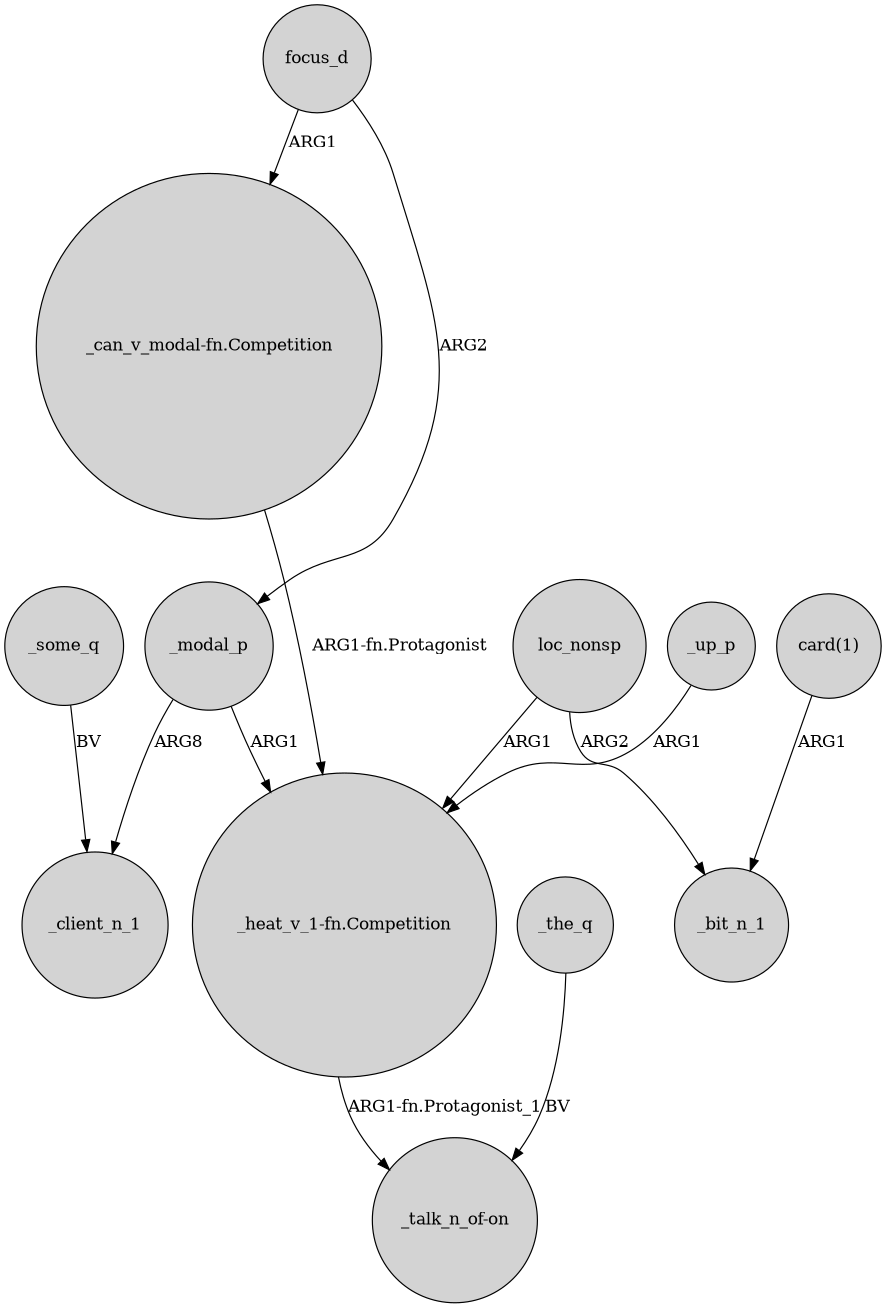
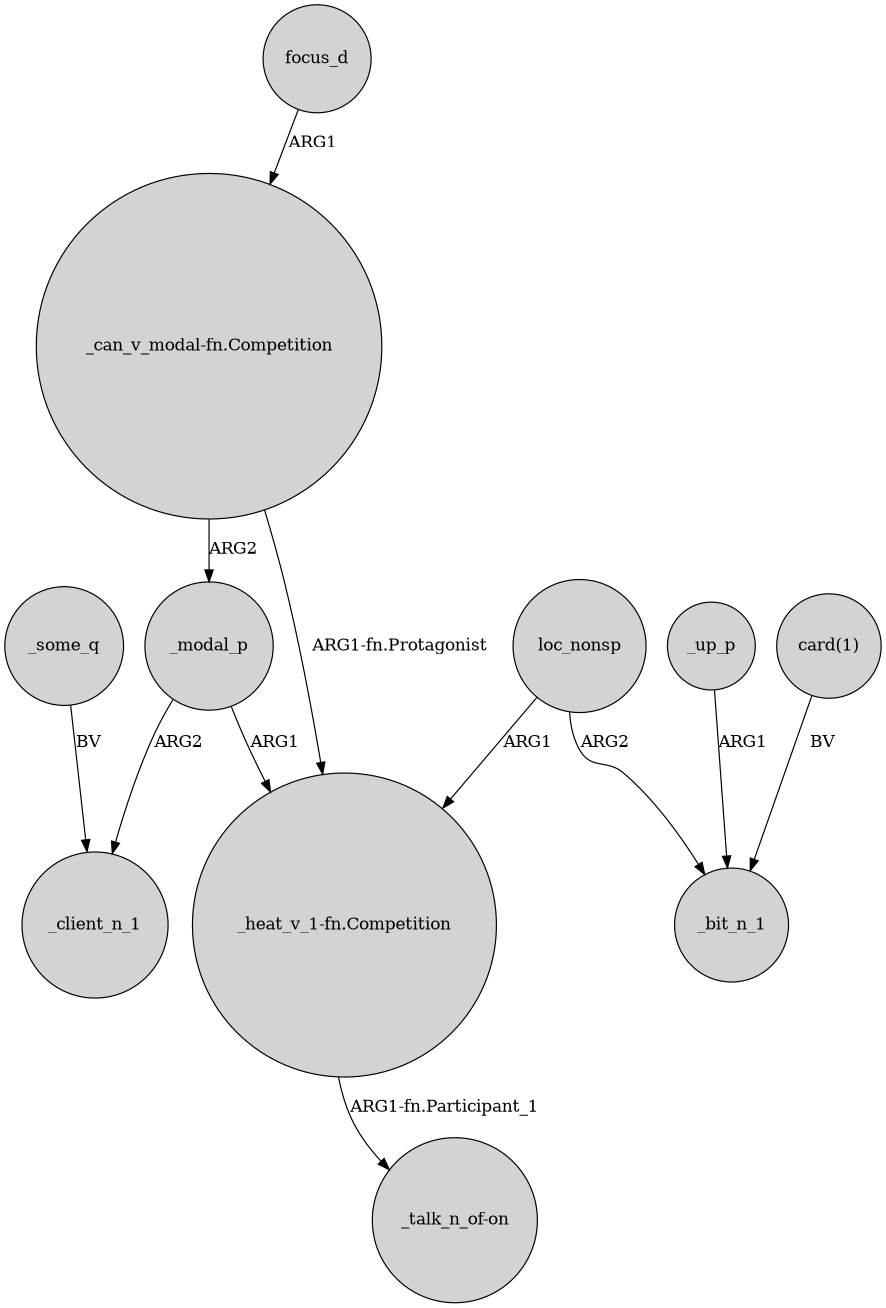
  digraph {
    node [shape=circle style=filled]
    loc_nonsp
    "_heat_v_1-fn.Competition"
    _bit_n_1
    "_talk_n_of-on"
    n5 [label="_can_v_modal-fn.Competition"]
    focus_d
    n7 [label=_modal_p]
    _client_n_1
-   _the_q
    _up_p
    "card(1)"
    _some_q
    loc_nonsp -> "_heat_v_1-fn.Competition" [label=ARG1]
    loc_nonsp -> _bit_n_1 [label=ARG2]
-   "_heat_v_1-fn.Competition" -> "_talk_n_of-on" [label="ARG1-fn.Protagonist_1"]
+   "_heat_v_1-fn.Competition" -> "_talk_n_of-on" [label="ARG1-fn.Participant_1"]
    n5 -> "_heat_v_1-fn.Competition" [label="ARG1-fn.Protagonist"]
    focus_d -> n5 [label=ARG1]
-   focus_d -> n7 [label=ARG2]
+   n5 -> n7 [label=ARG2]
    n7 -> "_heat_v_1-fn.Competition" [label=ARG1]
-   n7 -> _client_n_1 [label=ARG8]
-   _the_q -> "_talk_n_of-on" [label=BV]
-   _up_p -> "_heat_v_1-fn.Competition" [label=ARG1]
-   "card(1)" -> _bit_n_1 [label=ARG1]
+   n7 -> _client_n_1 [label=ARG2]
+   _up_p -> _bit_n_1 [label=ARG1]
+   "card(1)" -> _bit_n_1 [label=BV]
    _some_q -> _client_n_1 [label=BV]
  }
